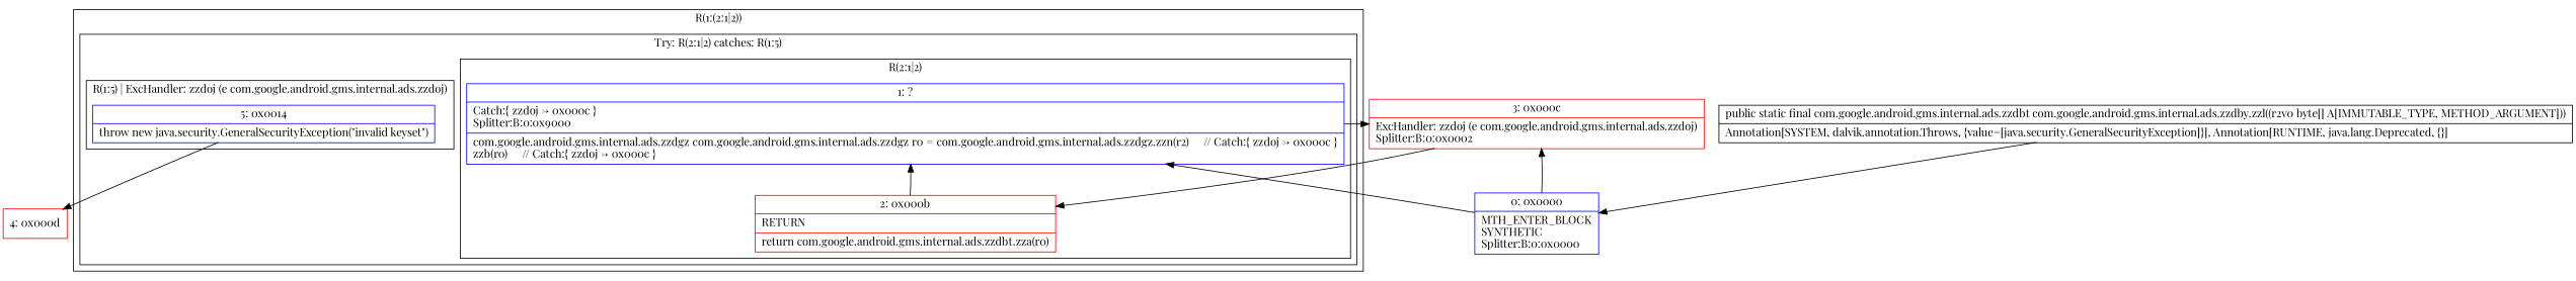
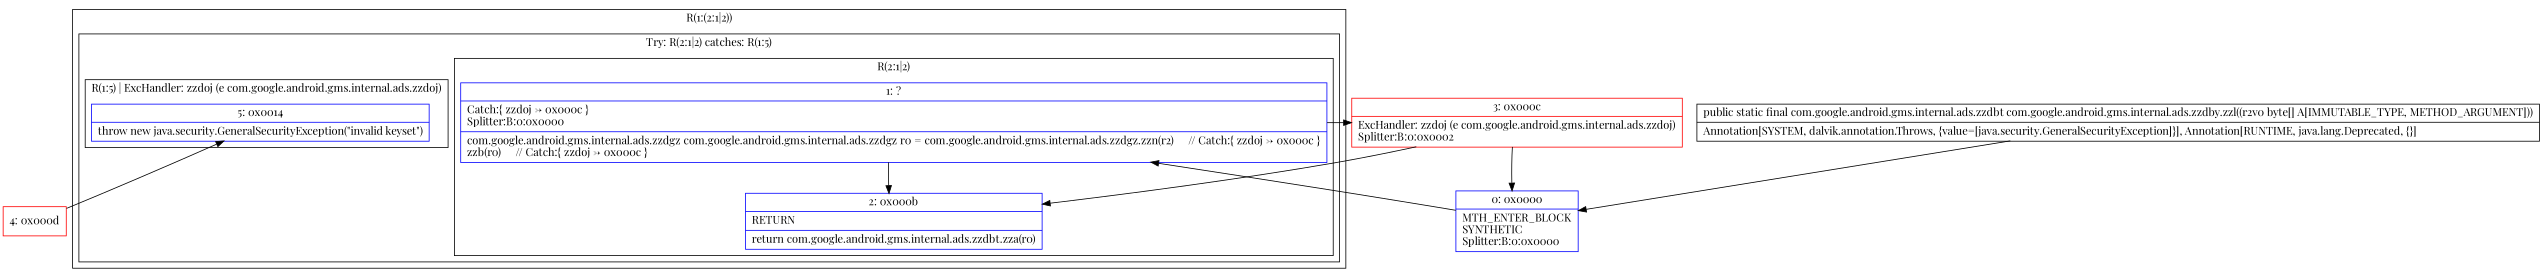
  digraph {
    fontname="Playfair Display"
    node [color=blue fontname="Playfair Display" shape=record]
    edge [fontname="Playfair Display"]
-   n1 [label="{1\:\ ?|Catch:\{ zzdoj \-\> 0x000c \}\lSplitter:B:0:0x9000\l|com.google.android.gms.internal.ads.zzdgz com.google.android.gms.internal.ads.zzdgz r0 = com.google.android.gms.internal.ads.zzdgz.zzn(r2)     \/\/ Catch:\{ zzdoj \-\> 0x000c \}\lzzb(r0)     \/\/ Catch:\{ zzdoj \-\> 0x000c \}\l}"]
-   n2 [color=red label="{2\:\ 0x000b|RETURN\l|return com.google.android.gms.internal.ads.zzdbt.zza(r0)\l}"]
+   n1 [label="{1\:\ ?|Catch:\{ zzdoj \-\> 0x000c \}\lSplitter:B:0:0x0000\l|com.google.android.gms.internal.ads.zzdgz com.google.android.gms.internal.ads.zzdgz r0 = com.google.android.gms.internal.ads.zzdgz.zzn(r2)     \/\/ Catch:\{ zzdoj \-\> 0x000c \}\lzzb(r0)     \/\/ Catch:\{ zzdoj \-\> 0x000c \}\l}"]
+   n2 [label="{2\:\ 0x000b|RETURN\l|return com.google.android.gms.internal.ads.zzdbt.zza(r0)\l}"]
    n3 [label="{5\:\ 0x0014|throw new java.security.GeneralSecurityException(\"invalid keyset\")\l}"]
    n4 [color=red label="{3\:\ 0x000c|ExcHandler: zzdoj (e com.google.android.gms.internal.ads.zzdoj)\lSplitter:B:0:0x0002\l}"]
    n5 [label="{0\:\ 0x0000|MTH_ENTER_BLOCK\lSYNTHETIC\lSplitter:B:0:0x0000\l}"]
    n6 [color=red label="{4\:\ 0x000d}"]
    n7 [label="{public static final com.google.android.gms.internal.ads.zzdbt com.google.android.gms.internal.ads.zzdby.zzl((r2v0 byte[] A[IMMUTABLE_TYPE, METHOD_ARGUMENT]))  | Annotation[SYSTEM, dalvik.annotation.Throws, \{value=[java.security.GeneralSecurityException]\}], Annotation[RUNTIME, java.lang.Deprecated, \{\}]\l}" color=""]
    subgraph cluster_1 {
      label="R(1:(2:1|2))"
      subgraph cluster_2 {
        label="Try: R(2:1|2) catches: R(1:5)"
        subgraph cluster_3 {
          label="R(2:1|2)"
          n1
          n2
        }
        subgraph cluster_4 {
          label="R(1:5) | ExcHandler: zzdoj (e com.google.android.gms.internal.ads.zzdoj)\l"
          n3
        }
      }
    }
    subgraph cluster_5 {
      label="R(1:5) | ExcHandler: zzdoj (e com.google.android.gms.internal.ads.zzdoj)\l"
    }
-   n2 -> n1
+   n1 -> n2
    n1 -> n4
    n4 -> n2
    n5 -> n1
-   n5 -> n4
-   n3 -> n6
+   n4 -> n5
+   n6 -> n3
    n7 -> n5
  }
